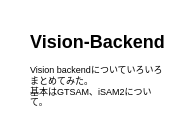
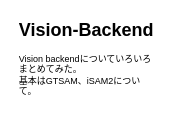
  <mxCell id="0" />
  <mxCell id="1" parent="0" />
- <mxCell id="2" value="&lt;h1&gt;Vision-Backend&lt;/h1&gt;&lt;p&gt;Vision backendについていろいろまとめてみた。&lt;br&gt;基本はGTSAM、iSAM2について。&lt;/p&gt;" style="text;html=1;strokeColor=none;fillColor=none;spacing=5;spacingTop=-20;whiteSpace=wrap;overflow=hidden;rounded=0;" vertex="1" parent="1"><mxGeometry x="35" y="35" width="190" height="120" as="geometry" /></mxCell>
+ <mxCell id="2" value="&lt;h1&gt;Vision-Backend&lt;/h1&gt;&lt;p&gt;Vision backendについていろいろまとめてみた。&lt;br&gt;基本はGTSAM、iSAM2について。&lt;/p&gt;" style="text;html=1;strokeColor=none;fillColor=none;spacing=5;spacingTop=-20;whiteSpace=wrap;overflow=hidden;rounded=0;" vertex="1" parent="1"><mxGeometry x="20" y="20" width="190" height="120" as="geometry" /></mxCell>
